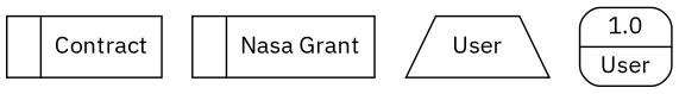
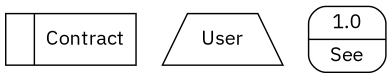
  digraph {
    fontname="IBM Plex Sans"
    node [shape=record fontname="IBM Plex Sans"]
    n1 [label="<f0>  |<f1> Contract "]
-   n2 [label="<f0>  |<f1> Nasa Grant "]
    n3 [label=User shape=trapezium]
-   n4 [label="{<f0> 1.0|<f1> User }" shape=Mrecord]
+   n4 [label="{<f0> 1.0|<f1> See }" shape=Mrecord]
  }
